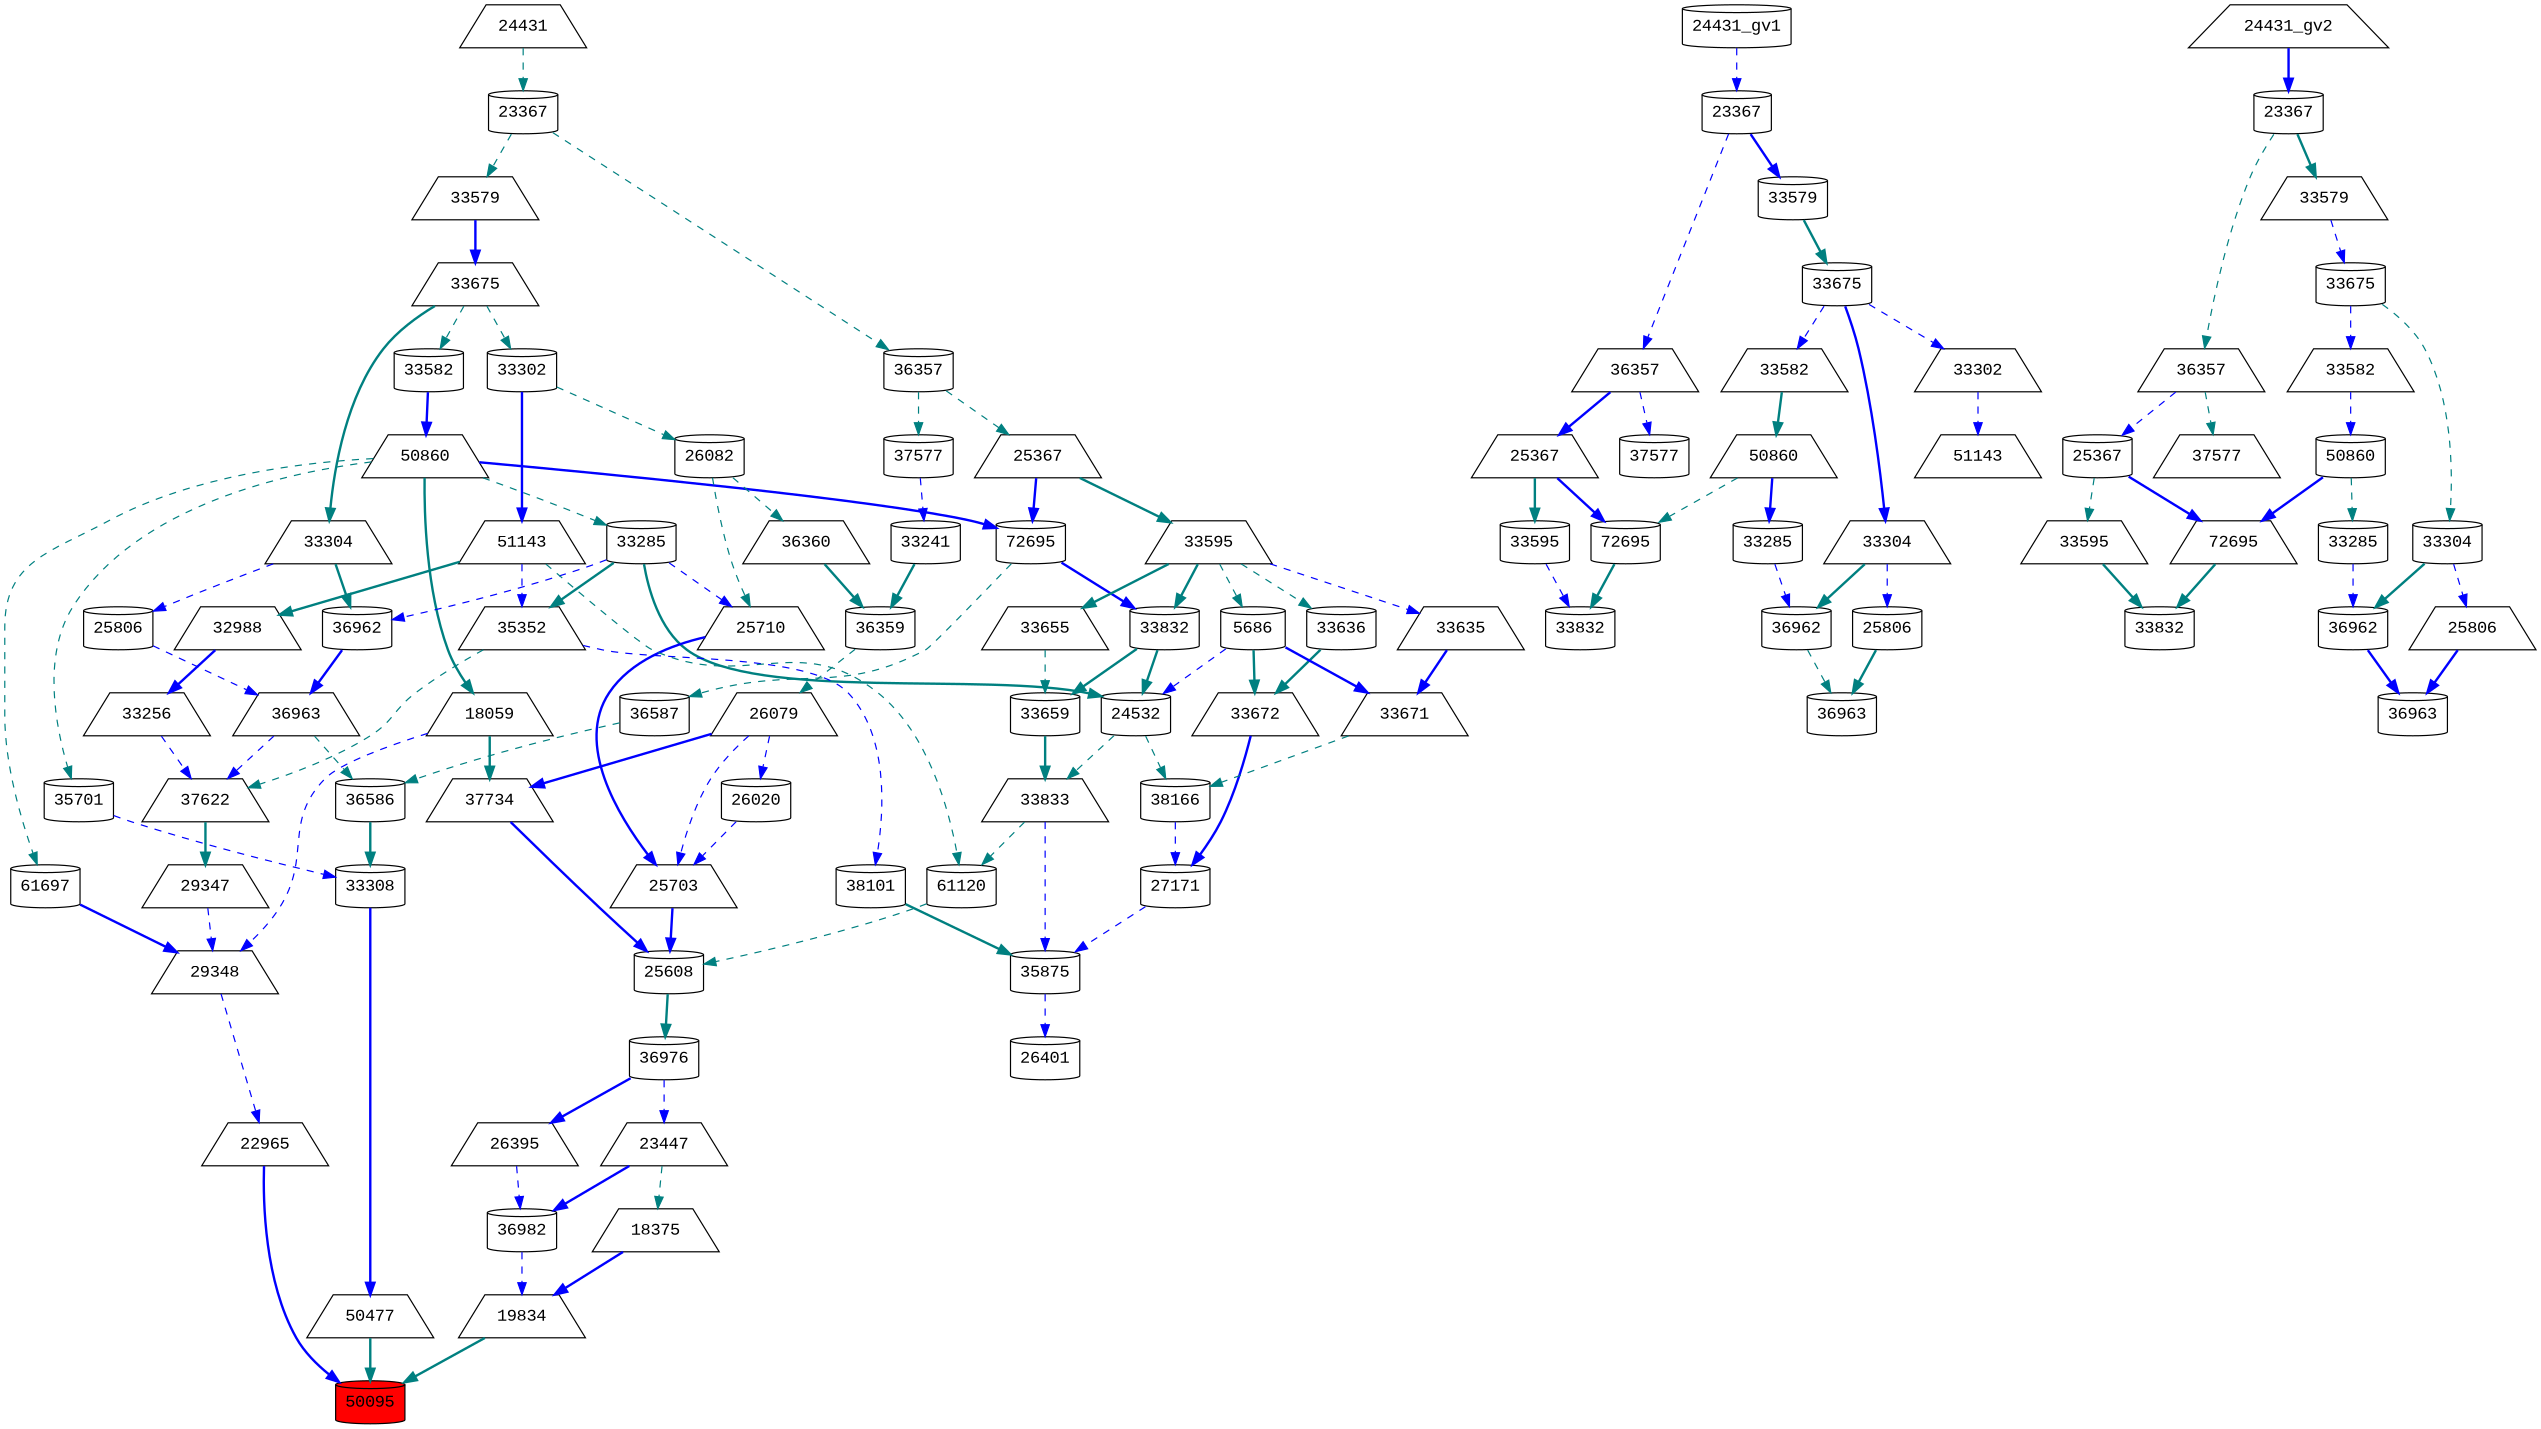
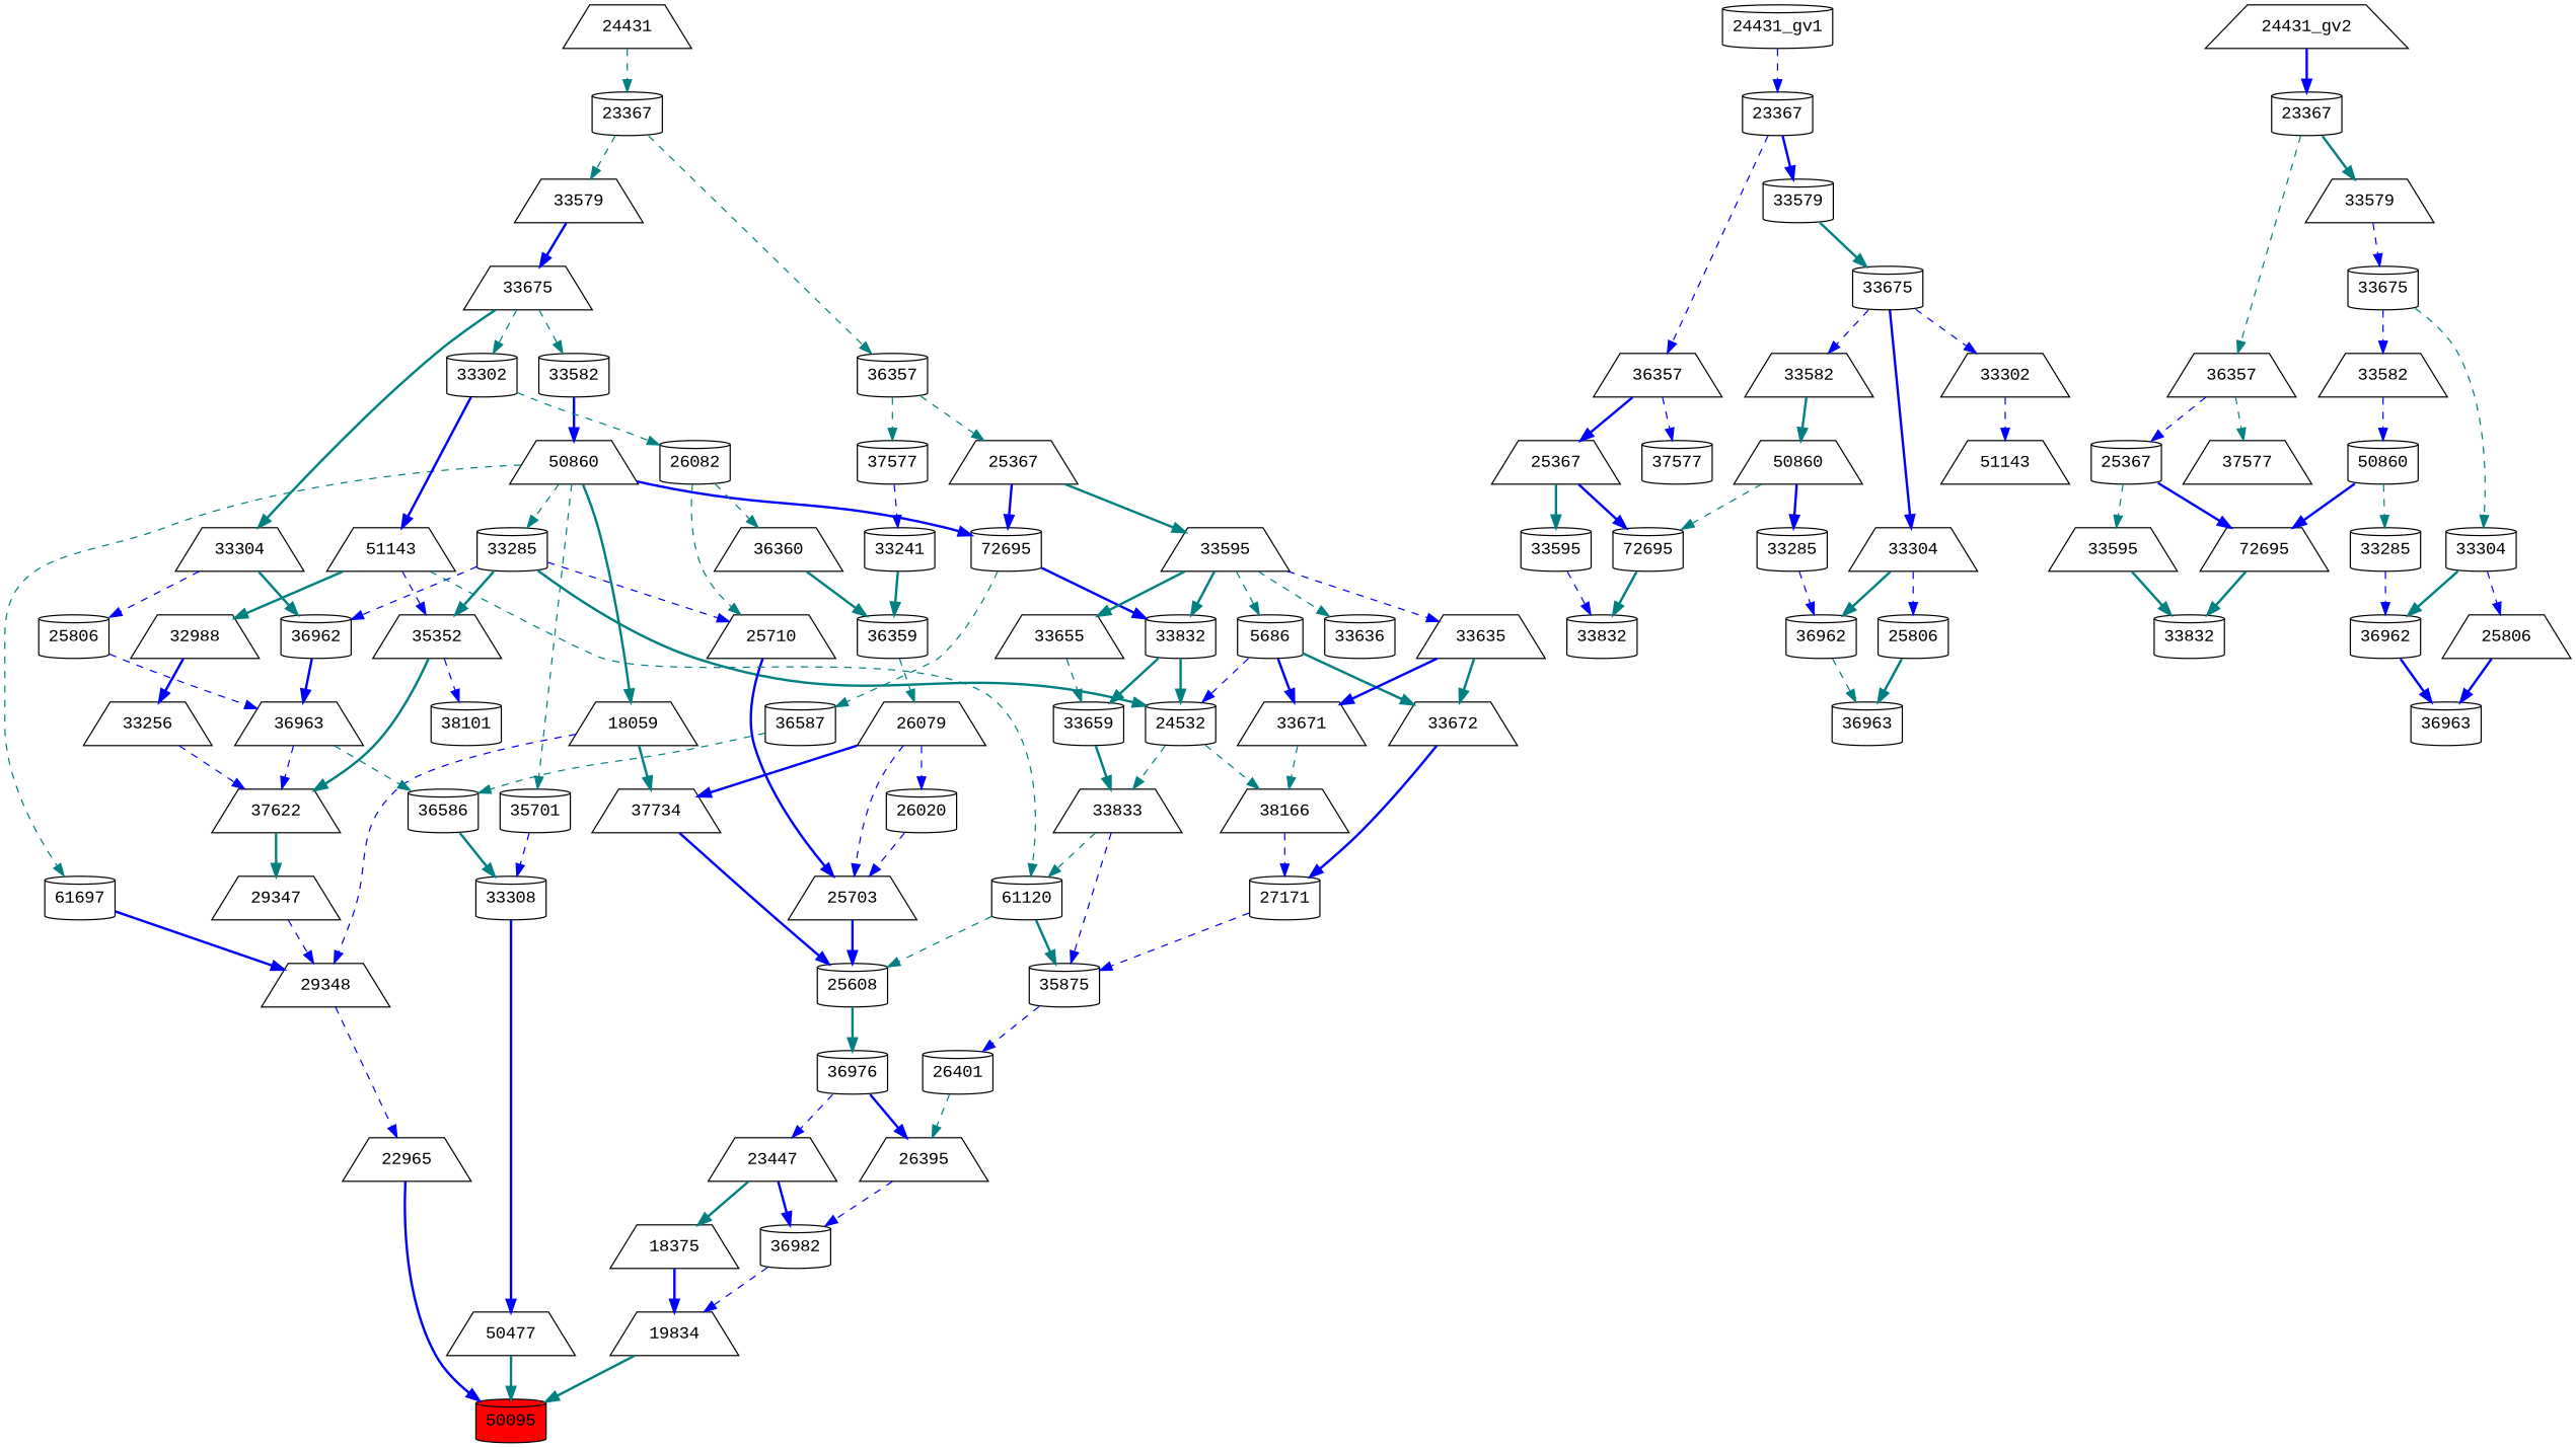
  strict digraph {
    fontname="Liberation Mono"
    node [fontname="Liberation Mono" shape=cylinder]
    edge [color=blue fontname="Liberation Mono" style=dashed]
    n1 [fillcolor=red label=50095 style=filled]
    n2 [label=50477 shape=trapezium]
    n3 [label=19834 shape=trapezium]
    n4 [label=22965 shape=trapezium]
    n5 [label=33308]
    n6 [label=18375 shape=trapezium]
    n7 [label=36982]
    n8 [label=29348 shape=trapezium]
    n9 [label=36586]
    n10 [label=35701]
    n11 [label=37734 shape=trapezium]
    n12 [label=25608]
    n13 [label=23447 shape=trapezium]
    n14 [label=26395 shape=trapezium]
    n15 [label=61697]
    n16 [label=18059 shape=trapezium]
    n17 [label=29347 shape=trapezium]
    n18 [label=36587]
    n19 [label=36963 shape=trapezium]
    n20 [label=37622 shape=trapezium]
    n21 [label=50860 shape=trapezium]
    n22 [label=72695]
    n23 [label=33285]
    n24 [label=33832]
    n25 [label=36962]
    n26 [label=35352 shape=trapezium]
    n27 [label=25710 shape=trapezium]
    n28 [label=24532]
    n29 [label=36976]
    n30 [label=26401]
    n31 [label=33659]
    n32 [label=25806]
    n33 [label=33582]
    n34 [label=35875]
    n35 [label=38101]
    n36 [label=33256 shape=trapezium]
    n37 [label=25367 shape=trapezium]
    n38 [label=33595 shape=trapezium]
    n39 [label=33636]
    n40 [label=5686]
    n41 [label=33655 shape=trapezium]
    n42 [label=33635 shape=trapezium]
    n43 [label=25703 shape=trapezium]
    n44 [label=33833 shape=trapezium]
-   n45 [label=38166]
+   n45 [label=38166 shape=trapezium]
    n46 [label=33304 shape=trapezium]
    n47 [label=33675 shape=trapezium]
    n48 [label=33302]
    n49 [label=51143 shape=trapezium]
    n50 [label=26082]
    n51 [label=61120]
    n52 [label=27171]
    n53 [label=32988 shape=trapezium]
    n54 [label=36357]
    n55 [label=37577]
    n56 [label=33241]
    n57 [label=33579 shape=trapezium]
    n58 [label=26020]
    n59 [label=26079 shape=trapezium]
    n60 [label=33672 shape=trapezium]
    n61 [label=36360 shape=trapezium]
    n62 [label=23367]
    n63 [label=36359]
    n64 [label=33671 shape=trapezium]
    n65 [label=24431 shape=trapezium]
    n66 [label=36963]
    n67 [label=36962]
    n68 [label=25806]
    n69 [label=50860 shape=trapezium]
    n70 [label=72695]
    n71 [label=33285]
    n72 [label=33832]
    n73 [label=33582 shape=trapezium]
    n74 [label=25367 shape=trapezium]
    n75 [label=33595]
    n76 [label=33304 shape=trapezium]
    n77 [label=33675]
    n78 [label=33302 shape=trapezium]
    n79 [label=51143 shape=trapezium]
    n80 [label=36357 shape=trapezium]
    n81 [label=37577]
    n82 [label=33579]
    n83 [label=23367]
    "24431_gv1"
    n85 [label=33832]
    n86 [label=72695 shape=trapezium]
    n87 [label=33595 shape=trapezium]
    n88 [label=50860]
    n89 [label=33285]
    n90 [label=36962]
    n91 [label=33582 shape=trapezium]
    n92 [label=36963]
    n93 [label=25806 shape=trapezium]
    n94 [label=25367]
    n95 [label=33675]
    n96 [label=33304]
    n97 [label=37577 shape=trapezium]
    n98 [label=36357 shape=trapezium]
    n99 [label=33579 shape=trapezium]
    n100 [label=23367]
    "24431_gv2" [shape=trapezium]
    subgraph sub_1 {
      n1
      n2
      n3
      n4
      n5
      n6
      n7
      n8
      n9
      n10
      n11
      n12
      n13
      n14
      n15
      n16
      n17
      n18
      n19
      n20
      n21
      n22
      n23
      n24
      n25
      n26
      n27
      n28
      n29
      n30
      n31
      n32
      n33
      n34
      n35
      n36
      n37
      n38
      n39
      n40
      n41
      n42
      n43
      n44
      n45
      n46
      n47
      n48
      n49
      n50
      n51
      n52
      n53
      n54
      n55
      n56
      n57
      n58
      n59
      n60
      n61
      n62
      n63
      n64
      n65
    }
    subgraph sub_2 {
      n66
      n67
      n68
      n69
      n70
      n71
      n72
      n73
      n74
      n75
      n76
      n77
      n78
      n79
      n80
      n81
      n82
      n83
      "24431_gv1"
    }
    subgraph sub_3 {
      n85
      n86
      n87
      n88
      n89
      n90
      n91
      n92
      n93
      n94
      n95
      n96
      n97
      n98
      n99
      n100
      "24431_gv2"
    }
    n2 -> n1 [color=teal style=bold]
    n3 -> n1 [color=teal style=bold]
    n4 -> n1 [style=bold]
    n5 -> n2 [style=bold]
    n6 -> n3 [style=bold]
    n7 -> n3
    n8 -> n4
    n9 -> n5 [color=teal style=bold]
    n10 -> n5
    n11 -> n12 [style=bold]
    n12 -> n29 [color=teal style=bold]
-   n13 -> n6 [color=teal]
+   n13 -> n6 [color=teal style=bold]
    n13 -> n7 [style=bold]
    n14 -> n7
    n15 -> n8 [style=bold]
    n16 -> n8
    n16 -> n11 [color=teal style=bold]
    n17 -> n8
    n18 -> n9 [color=teal]
    n19 -> n9 [color=teal]
    n19 -> n20
    n20 -> n17 [color=teal style=bold]
    n21 -> n10 [color=teal]
    n21 -> n15 [color=teal]
    n21 -> n16 [color=teal style=bold]
    n21 -> n22 [style=bold]
    n21 -> n23 [color=teal]
    n22 -> n18 [color=teal]
    n22 -> n24 [style=bold]
    n23 -> n25
    n23 -> n26 [color=teal style=bold]
    n23 -> n27
    n23 -> n28 [color=teal style=bold]
    n24 -> n28 [color=teal style=bold]
    n24 -> n31 [color=teal style=bold]
    n25 -> n19 [style=bold]
-   n26 -> n20 [color=teal]
+   n26 -> n20 [color=teal style=bold]
    n26 -> n35
    n27 -> n43 [style=bold]
    n28 -> n44 [color=teal]
    n28 -> n45 [color=teal]
    n29 -> n13
    n29 -> n14 [style=bold]
+   n30 -> n14 [color=teal]
    n31 -> n44 [color=teal style=bold]
    n32 -> n19
    n33 -> n21 [style=bold]
    n34 -> n30
-   n35 -> n34 [color=teal style=bold]
+   n51 -> n34 [color=teal style=bold]
    n36 -> n20
    n37 -> n22 [style=bold]
    n37 -> n38 [color=teal style=bold]
    n38 -> n24 [color=teal style=bold]
    n38 -> n39 [color=teal]
    n38 -> n40 [color=teal]
    n38 -> n41 [color=teal style=bold]
    n38 -> n42
-   n39 -> n60 [color=teal style=bold]
+   n42 -> n60 [color=teal style=bold]
    n40 -> n28
    n40 -> n60 [color=teal style=bold]
    n40 -> n64 [style=bold]
    n41 -> n31 [color=teal]
    n42 -> n64 [style=bold]
    n43 -> n12 [style=bold]
    n44 -> n34
    n44 -> n51 [color=teal]
    n45 -> n52
    n46 -> n25 [color=teal style=bold]
    n46 -> n32
    n47 -> n33 [color=teal]
    n47 -> n46 [color=teal style=bold]
    n47 -> n48 [color=teal]
    n48 -> n49 [style=bold]
    n48 -> n50 [color=teal]
    n49 -> n26
    n49 -> n51 [color=teal]
    n49 -> n53 [color=teal style=bold]
    n50 -> n27 [color=teal]
    n50 -> n61 [color=teal]
    n51 -> n12 [color=teal]
    n52 -> n34
    n53 -> n36 [style=bold]
    n54 -> n37 [color=teal]
    n54 -> n55 [color=teal]
    n55 -> n56
    n56 -> n63 [color=teal style=bold]
    n57 -> n47 [style=bold]
    n58 -> n43
    n59 -> n11 [style=bold]
    n59 -> n43
    n59 -> n58
    n60 -> n52 [style=bold]
    n61 -> n63 [color=teal style=bold]
    n62 -> n54 [color=teal]
    n62 -> n57 [color=teal]
    n63 -> n59 [color=teal]
    n64 -> n45 [color=teal]
    n65 -> n62 [color=teal]
    n67 -> n66 [color=teal]
    n68 -> n66 [color=teal style=bold]
    n69 -> n70 [color=teal]
    n69 -> n71 [style=bold]
    n70 -> n72 [color=teal style=bold]
    n71 -> n67
    n73 -> n69 [color=teal style=bold]
    n74 -> n70 [style=bold]
    n74 -> n75 [color=teal style=bold]
    n75 -> n72
    n76 -> n67 [color=teal style=bold]
    n76 -> n68
    n77 -> n73
    n77 -> n76 [style=bold]
    n77 -> n78
    n78 -> n79
    n80 -> n74 [style=bold]
    n80 -> n81
    n82 -> n77 [color=teal style=bold]
    n83 -> n80
    n83 -> n82 [style=bold]
    "24431_gv1" -> n83
    n86 -> n85 [color=teal style=bold]
    n87 -> n85 [color=teal style=bold]
    n88 -> n86 [style=bold]
    n88 -> n89 [color=teal]
    n89 -> n90
    n90 -> n92 [style=bold]
    n91 -> n88
    n93 -> n92 [style=bold]
    n94 -> n86 [style=bold]
    n94 -> n87 [color=teal]
    n95 -> n91
    n95 -> n96 [color=teal]
    n96 -> n90 [color=teal style=bold]
    n96 -> n93
    n98 -> n94
    n98 -> n97 [color=teal]
    n99 -> n95
    n100 -> n98 [color=teal]
    n100 -> n99 [color=teal style=bold]
    "24431_gv2" -> n100 [style=bold]
  }
